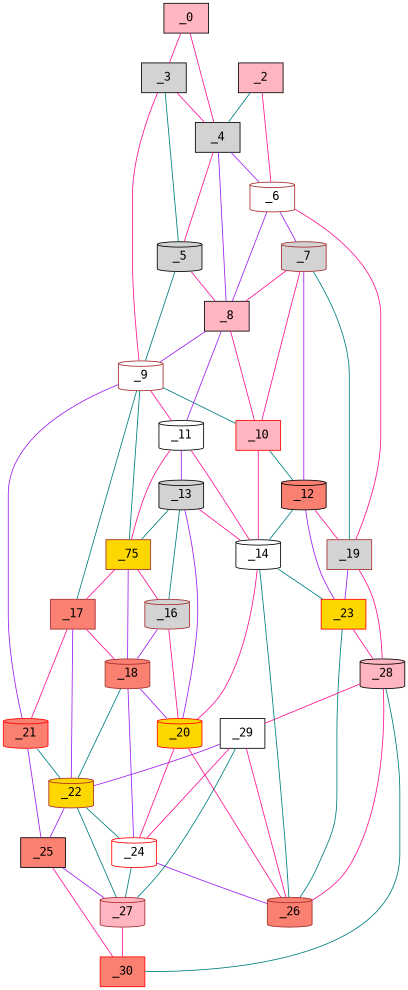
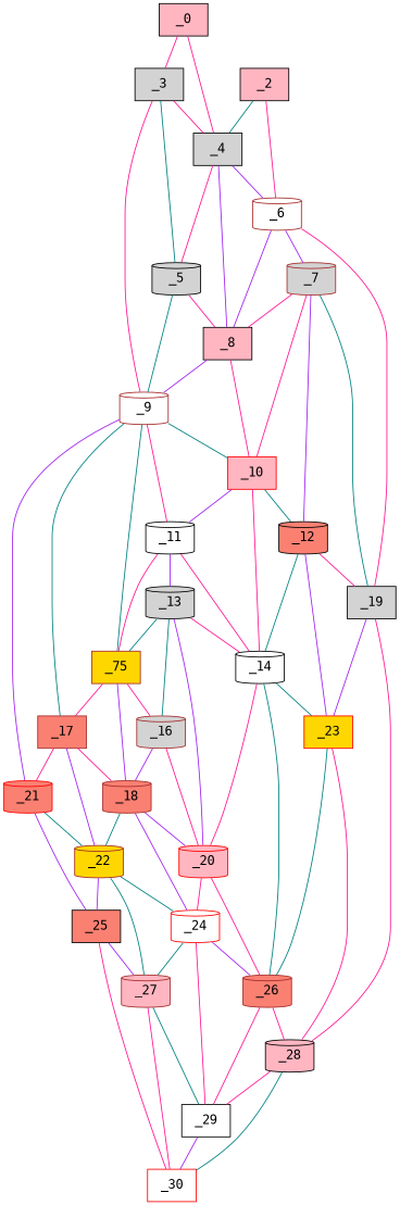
  graph {
    fontname="DejaVu Sans Mono"
    node [color=black fillcolor=lightpink fontname="DejaVu Sans Mono" shape=cylinder style=filled x=101 y=47]
    edge [color=deeppink fontname="DejaVu Sans Mono" valence=2]
    _0 [shape=box x=4 y=67]
    _3 [fillcolor=lightgrey shape=box x=12 y=59]
    _4 [fillcolor=lightgrey shape=box x=21 y=64]
    _5 [fillcolor=lightgrey x=22 y=53]
    _9 [color=brown fillcolor=white x=37 y=42]
    _6 [color=brown fillcolor=white x=23 y=86]
    _8 [shape=box x=34 y=67]
    _2 [shape=box x=10 y=81]
    _10 [color=red shape=box x=60 y=71]
    _11 [fillcolor=white x=68 y=61]
    n11 [color=brown fillcolor=gold label=_75 shape=box x=79]
    _17 [color=brown fillcolor=salmon shape=box x=89 y=23]
    _21 [color=red fillcolor=salmon y=16]
    _7 [color=brown fillcolor=lightgrey x=32 y=88]
-   _19 [color=brown fillcolor=lightgrey shape=box x=95 y=112]
+   _19 [fillcolor=lightgrey shape=box x=95 y=112]
    _12 [fillcolor=salmon x=71 y=96]
    _23 [color=red fillcolor=gold shape=box y=104]
    _28 [x=117 y=92]
    _14 [fillcolor=white x=73 y=74]
    _13 [fillcolor=lightgrey x=73 y=58]
    _16 [color=brown fillcolor=lightgrey x=85]
    _18 [color=brown fillcolor=salmon x=91 y=34]
    _22 [color=brown fillcolor=gold y=29]
    _25 [fillcolor=salmon shape=box x=106 y=17]
    _26 [color=brown fillcolor=salmon x=107 y=66]
    _29 [fillcolor=white shape=box x=118 y=61]
-   _30 [color=red fillcolor=salmon shape=box x=123]
-   _20 [color=red fillcolor=gold x=98 y=52]
+   _30 [color=red fillcolor=white shape=box x=123]
+   _20 [color=red x=98 y=52]
    _24 [color=red fillcolor=white x=103 y=48]
    _27 [color=brown x=110 y=42]
    _0 -- _3 [valence=1]
    _0 -- _4 [valence=1]
    _3 -- _4 [valence=1]
    _3 -- _5 [color=teal]
    _3 -- _9 [valence=1]
    _4 -- _5
    _4 -- _6 [color=purple valence=1]
    _4 -- _8 [color=purple]
    _5 -- _9 [color=teal]
    _5 -- _8
    _9 -- _10 [color=teal]
    _9 -- _11
    _9 -- n11 [color=teal valence=1]
    _9 -- _17 [color=teal]
    _9 -- _21 [color=purple valence=1]
    _6 -- _8 [color=purple]
    _6 -- _7 [color=purple]
    _6 -- _19 [valence=1]
    _8 -- _9 [color=purple]
    _8 -- _10
    _2 -- _4 [color=teal]
    _2 -- _6 [valence=1]
-   _8 -- _11 [color=purple]
+   _10 -- _11 [color=purple]
    _10 -- _12 [color=teal]
    _10 -- _14 [valence=1]
    _11 -- n11
    _11 -- _14
    _11 -- _13 [color=purple valence=1]
    n11 -- _17
    n11 -- _16
    n11 -- _18 [color=purple valence=1]
    _17 -- _21
    _17 -- _18 [valence=1]
    _17 -- _22 [color=purple]
    _21 -- _22 [color=teal valence=1]
    _21 -- _25 [color=purple valence=1]
    _7 -- _8
    _7 -- _10 [valence=1]
    _7 -- _19 [color=teal]
    _7 -- _12 [color=purple]
    _19 -- _23 [color=purple]
    _19 -- _28 [valence=1]
    _12 -- _19 [valence=1]
    _12 -- _23 [color=purple]
    _12 -- _14 [color=teal]
    _23 -- _28 [valence=1]
    _23 -- _26 [color=teal]
    _28 -- _29 [valence=1]
    _28 -- _30 [color=teal valence=1]
    _14 -- _23 [color=teal]
    _14 -- _26 [color=teal]
    _14 -- _20
    _13 -- n11 [color=teal]
    _13 -- _14
    _13 -- _16 [color=teal]
    _13 -- _20 [color=purple]
    _16 -- _18 [color=purple]
    _16 -- _20
    _18 -- _22 [color=teal]
    _18 -- _20 [color=purple]
    _18 -- _24 [color=purple]
    _22 -- _25 [color=purple]
    _22 -- _24 [color=teal valence=1]
    _22 -- _27 [color=teal]
    _25 -- _30 [valence=1]
    _25 -- _27 [color=purple valence=1]
    _26 -- _28
    _26 -- _29
-   _29 -- _22 [color=purple]
+   _29 -- _30 [color=purple]
    _20 -- _26
    _20 -- _24
    _24 -- _26 [color=purple]
    _24 -- _29
    _24 -- _27 [color=teal valence=1]
    _27 -- _29 [color=teal]
    _27 -- _30 [valence=1]
  }
